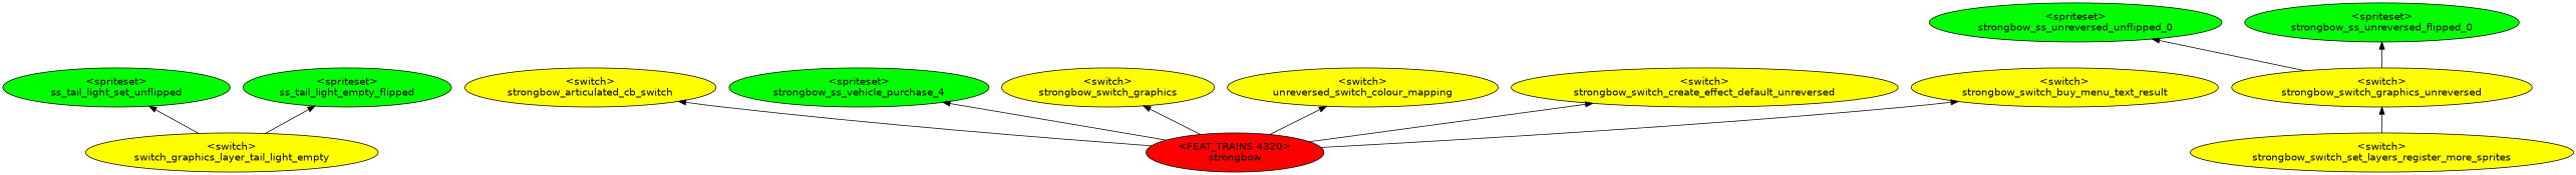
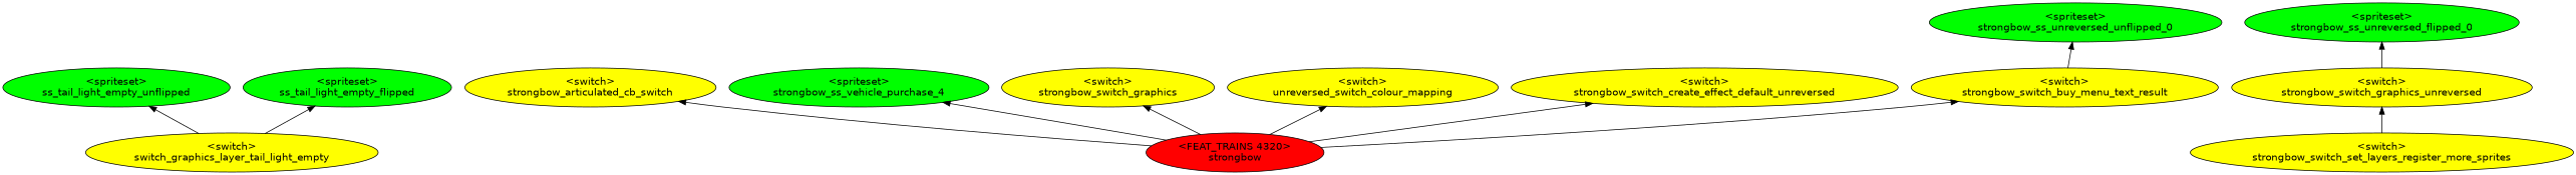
  digraph {
    fontname="DejaVu Sans"
    rankdir=BT
    node [fillcolor=yellow fontname="DejaVu Sans" style=filled]
    edge [fontname="DejaVu Sans"]
-   n1 [fillcolor=green label="<spriteset>\nss_tail_light_set_unflipped"]
+   n1 [fillcolor=green label="<spriteset>\nss_tail_light_empty_unflipped"]
    n2 [fillcolor=green label="<spriteset>\nss_tail_light_empty_flipped"]
    n3 [label="<switch>\nswitch_graphics_layer_tail_light_empty"]
    n4 [label="<switch>\nstrongbow_articulated_cb_switch"]
    n5 [fillcolor=green label="<spriteset>\nstrongbow_ss_unreversed_unflipped_0"]
    n6 [fillcolor=green label="<spriteset>\nstrongbow_ss_unreversed_flipped_0"]
    n7 [label="<switch>\nstrongbow_switch_graphics_unreversed"]
    n8 [fillcolor=green label="<spriteset>\nstrongbow_ss_vehicle_purchase_4"]
    n9 [label="<switch>\nstrongbow_switch_set_layers_register_more_sprites"]
    n10 [label="<switch>\nstrongbow_switch_graphics"]
    n11 [label="<switch>\nunreversed_switch_colour_mapping"]
    n12 [label="<switch>\nstrongbow_switch_create_effect_default_unreversed"]
    n13 [label="<switch>\nstrongbow_switch_buy_menu_text_result"]
    n14 [fillcolor=red label="<FEAT_TRAINS 4320>\nstrongbow"]
    n3 -> n1
    n3 -> n2
-   n7 -> n5
+   n13 -> n5
    n7 -> n6
    n9 -> n7
    n14 -> n4
    n14 -> n8
    n14 -> n10
    n14 -> n11
    n14 -> n12
    n14 -> n13
  }
